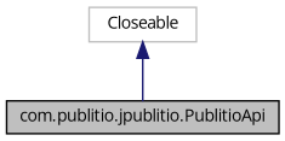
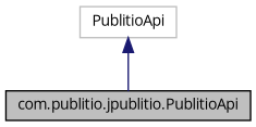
  digraph {
    fontname="Open Sans"
    node [fontname="Open Sans" fontsize=10 shape=record style=filled]
    n1 [color=black fillcolor=grey75 fontcolor=black height=0.2 label="com.publitio.jpublitio.PublitioApi" width=0.4]
-   n2 [color=grey75 fillcolor=white height=0.2 label=Closeable width=0.4]
+   n2 [color=grey75 fillcolor=white height=0.2 label=PublitioApi width=0.4]
    n2 -> n1 [color=midnightblue dir=back fontname="Open Sans" fontsize=10 labelfontname=Helvetica labelfontsize=10 style=solid]
  }
